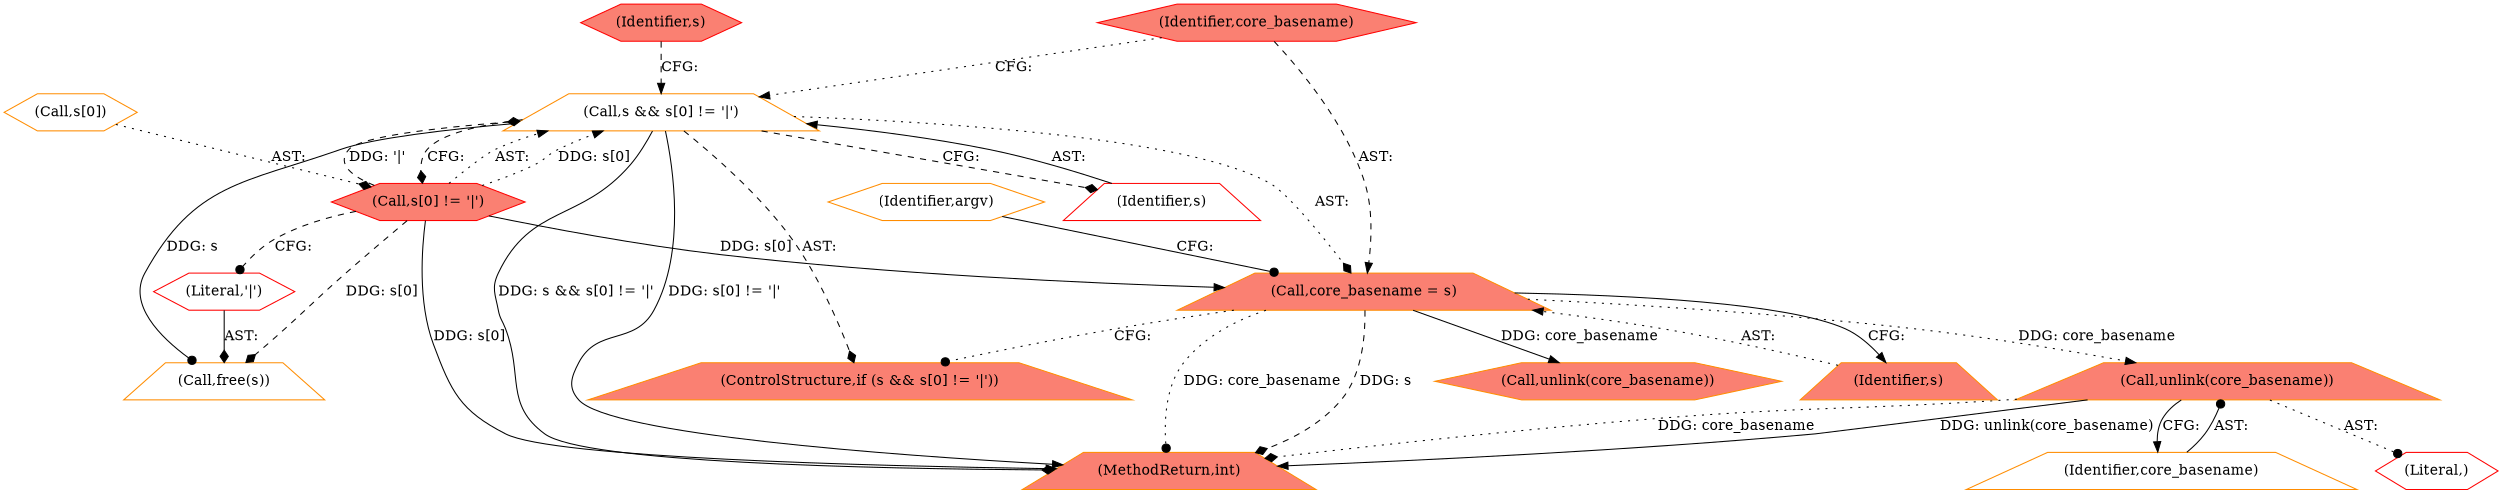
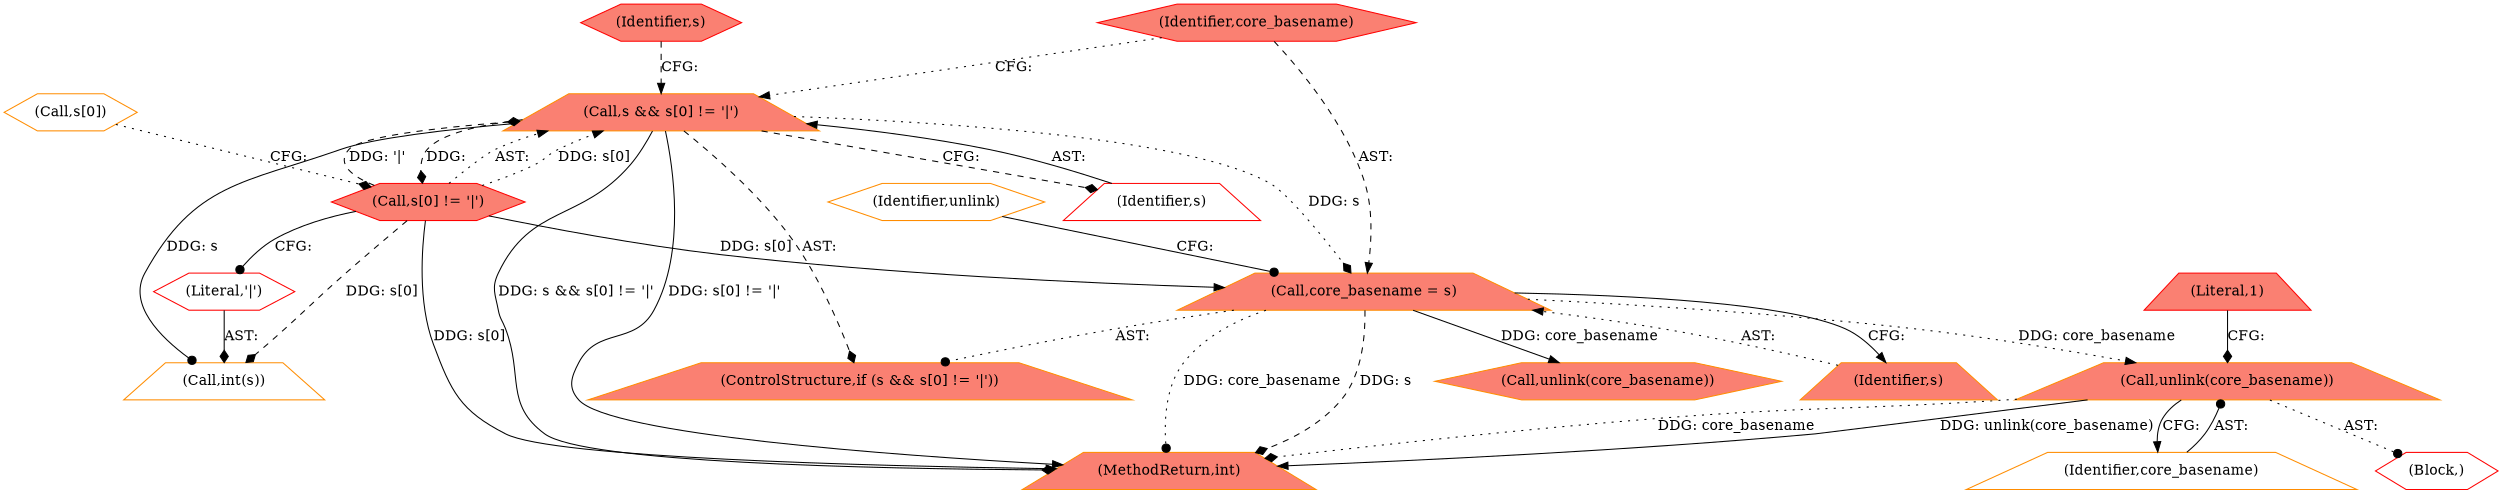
  digraph {
    node [color=darkorange fillcolor=salmon shape=trapezium style=filled]
    edge [arrowhead=normal style=solid]
    n1 [label="(Call,unlink(core_basename))"]
    n2 [fillcolor=white label="(Identifier,core_basename)"]
-   n3 [color=red fillcolor=white label="(Literal,)" shape=hexagon]
+   n3 [color=red fillcolor=white label="(Block,)" shape=hexagon]
    n4 [label="(MethodReturn,int)"]
    n5 [label="(Call,core_basename = s)"]
    n6 [label="(Call,unlink(core_basename))" shape=hexagon]
    n7 [label="(ControlStructure,if (s && s[0] != '|'))"]
    n8 [label="(Identifier,s)"]
    n9 [color=red label="(Call,s[0] != '|')" shape=hexagon]
-   n10 [fillcolor=white label="(Call,s && s[0] != '|')"]
+   n10 [label="(Call,s && s[0] != '|')"]
    n11 [color=red fillcolor=white label="(Literal,'|')" shape=hexagon]
-   n12 [fillcolor=white label="(Call,free(s))"]
+   n12 [fillcolor=white label="(Call,int(s))"]
    n13 [color=red fillcolor=white label="(Identifier,s)"]
    n14 [color=red label="(Identifier,core_basename)" shape=hexagon]
    n15 [fillcolor=white label="(Call,s[0])" shape=hexagon]
    n16 [color=red label="(Identifier,s)" shape=hexagon]
-   n17 [fillcolor=white label="(Identifier,argv)" shape=hexagon]
+   n17 [fillcolor=white label="(Identifier,unlink)" shape=hexagon]
+   n18 [color=red label="(Literal,1)"]
    n1 -> n2 [label="CFG: "]
    n1 -> n3 [arrowhead=dot label="AST: " style=dotted]
    n1 -> n4 [arrowhead=diamond label="DDG: core_basename" style=dotted]
    n1 -> n4 [label="DDG: unlink(core_basename)"]
    n2 -> n1 [arrowhead=dot label="AST: "]
    n5 -> n1 [label="DDG: core_basename" style=dotted]
    n5 -> n4 [arrowhead=dot label="DDG: core_basename" style=dotted]
    n5 -> n4 [arrowhead=diamond label="DDG: s" style=dashed]
    n5 -> n6 [label="DDG: core_basename"]
-   n5 -> n7 [arrowhead=dot label="CFG: " style=dotted]
+   n5 -> n7 [arrowhead=dot label="AST: " style=dotted]
    n5 -> n8 [label="CFG: "]
    n8 -> n5 [label="AST: " style=dotted]
    n9 -> n4 [label="DDG: s[0]"]
    n9 -> n5 [label="DDG: s[0]"]
    n9 -> n10 [label="AST: " style=dotted]
    n9 -> n10 [label="DDG: s[0]" style=dotted]
    n9 -> n10 [arrowhead=diamond label="DDG: '|'" style=dashed]
-   n9 -> n11 [arrowhead=dot label="CFG: " style=dashed]
+   n9 -> n11 [arrowhead=dot label="CFG: "]
    n9 -> n12 [arrowhead=diamond label="DDG: s[0]" style=dashed]
    n10 -> n4 [arrowhead=diamond label="DDG: s && s[0] != '|'"]
    n10 -> n4 [label="DDG: s[0] != '|'"]
-   n10 -> n5 [arrowhead=diamond label="AST: " style=dotted]
+   n10 -> n5 [arrowhead=diamond label="DDG: s" style=dotted]
    n10 -> n7 [arrowhead=diamond label="AST: " style=dashed]
-   n10 -> n9 [arrowhead=diamond label="CFG: " style=dashed]
+   n10 -> n9 [arrowhead=diamond label="DDG: " style=dashed]
    n10 -> n12 [arrowhead=dot label="DDG: s"]
    n10 -> n13 [arrowhead=diamond label="CFG: " style=dashed]
    n11 -> n12 [arrowhead=diamond label="AST: "]
    n13 -> n10 [label="AST: "]
    n14 -> n5 [label="AST: " style=dashed]
    n14 -> n10 [label="CFG: " style=dotted]
-   n15 -> n9 [arrowhead=diamond label="AST: " style=dotted]
+   n15 -> n9 [arrowhead=diamond label="CFG: " style=dotted]
    n16 -> n10 [label="CFG: " style=dashed]
    n17 -> n5 [arrowhead=dot label="CFG: "]
+   n18 -> n1 [arrowhead=diamond label="CFG: "]
  }
